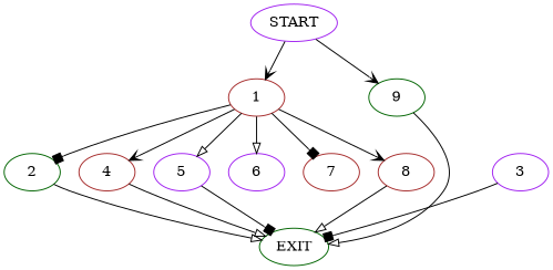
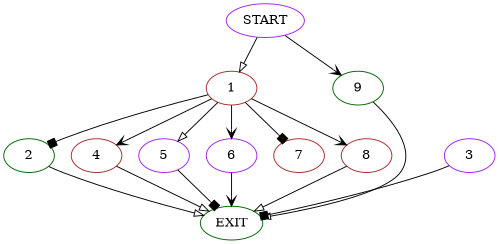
  digraph {
    fontname="DejaVu Serif"
    node [color=purple fontname="DejaVu Serif"]
    edge [arrowhead=onormal fontname="DejaVu Serif"]
    n1 [label=START]
    1 [color=brown]
    9 [color=darkgreen]
    2 [color=darkgreen]
    4 [color=brown]
    5
    6
    7 [color=brown]
    8 [color=brown]
    n10 [color=darkgreen label=EXIT]
    3
-   n1 -> 1 [arrowhead=vee]
+   n1 -> 1
    n1 -> 9 [arrowhead=vee]
    1 -> 2 [arrowhead=box]
    1 -> 4 [arrowhead=vee]
    1 -> 5
-   1 -> 6
+   1 -> 6 [arrowhead=vee]
    1 -> 7 [arrowhead=box]
    1 -> 8 [arrowhead=vee]
    9 -> n10
    2 -> n10
    4 -> n10
    5 -> n10 [arrowhead=box]
+   6 -> n10 [arrowhead=vee]
    8 -> n10
    3 -> n10 [arrowhead=box]
  }
